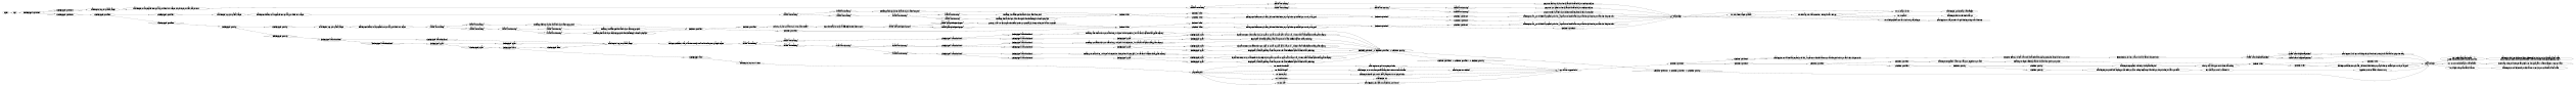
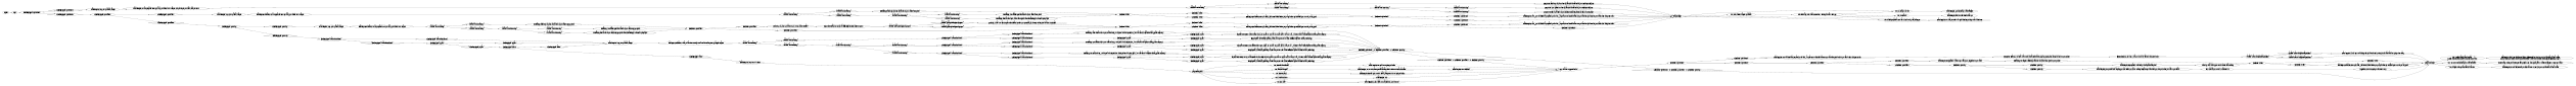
  digraph {
    rankdir=LR
    n1 [label=START]
    n2 [label=input]
    n3 [label="CheckEquipped(\"spirit_bomb\")"]
    n4 [label="CheckEquipped(\"spirit_bomb\")" shape=diamond]
    n5 [label="!(CheckEquipped(\"spirit_bomb\"))" shape=diamond]
    n6 [label="Yes: I can talk you out of it, whatever it is."]
-   n7 [label="Suggestion: You're too likable to die. Don't worry."]
+   n7 [label="Suggestion: You're too going to die. Don't worry."]
    n8 [label="prepare to foight!"]
    n9 [label="Hand/Eye Coordination: You are prepared. Don't put away your friend. Your weapon."]
    n10 [label="Variable[\"auto.is_raining\"]"]
    n11 [label="Variable[\"auto.is_raining\"]" shape=diamond]
    n12 [label="!(Variable[\"auto.is_raining\"])" shape=diamond]
    n13 [label="Variable[\"auto.is_snowing\"]"]
    n14 [label="Variable[\"auto.is_snowing\"]" shape=diamond]
    n15 [label="!(Variable[\"auto.is_snowing\"])" shape=diamond]
    n16 [label="Interfacing: Snowflakes speck the barrels of your Nachtwey A80 pistol."]
    n17 [label="Interfacing: The barrels of your Nachtwey A80 pistol shine threateningly in the cold spring light."]
    n18 [label="CheckItem(\"gun_villiers\")"]
    n19 [label="CheckItem(\"gun_villiers\")" shape=diamond]
    n20 [label="!(CheckItem(\"gun_villiers\"))" shape=diamond]
    n21 [label="Inland Empire: Good. Be ready to take damage."]
    n22 [label="CheckEquipped(\"kvalsund_multitool\")"]
    n23 [label="CheckEquipped(\"kvalsund_multitool\")" shape=diamond]
    n24 [label="!(CheckEquipped(\"kvalsund_multitool\"))" shape=diamond]
    n25 [label="Interfacing: Snowflakes stick to your Kvalsund KR+2 Multi-Tool. It looks impressive -- but what can it do against military-grade weaponry?"]
    n26 [label="CheckEquipped(\"prybar\")"]
    n27 [label="CheckItem(\"spirit_bomb\")  or  CheckItem(\"gun_villiers\")  or  CheckItem(\"gun_ruby\")"]
    n28 [label="CheckEquipped(\"prybar\")" shape=diamond]
    n29 [label="!(CheckEquipped(\"prybar\"))" shape=diamond]
    n30 [label="Physical Instrument: Snowflakes stick to your prybar. Or crowbar. Or prybar. Call it what you will -- it doesn't stand a chance against military-grade weaponry."]
    n31 [label="CheckItem(\"spirit_bomb\")  or  CheckItem(\"gun_villiers\")  or  CheckItem(\"gun_ruby\")" shape=diamond]
    n32 [label="!(CheckItem(\"spirit_bomb\")  or  CheckItem(\"gun_villiers\")  or  CheckItem(\"gun_ruby\"))" shape=diamond]
    n33 [label="Inland Empire: Stop. Now. It is time."]
    n34 [label=party_nearing_hub]
    n35 [label="You: Time for the tribunal?"]
    n36 [label="You: [Discard thought.]"]
    n37 [label="You: Time to party?"]
    n38 [label="You: Sounds ominous."]
    n39 [label="You: For what?"]
    n40 [label="CheckItem(\"spirit_bomb\")"]
    n41 [label="CheckItem(\"spirit_bomb\")" shape=diamond]
    n42 [label="!(CheckItem(\"spirit_bomb\"))" shape=diamond]
    n43 [label="Inland Empire: Your old friend has prepared you for this -- at great cost to himself. Make sure you have the spirit bomb in your hand when *shit goes south*."]
    n44 [label="CheckItem(\"gun_villiers\")"]
    n45 [label="Perception (Hearing): You hear what sounds like an enthusiastic gurgling coming from the spirit bomb in your pocket."]
    n46 [label="CheckItem(\"gun_villiers\")" shape=diamond]
    n47 [label="!(CheckItem(\"gun_villiers\"))" shape=diamond]
    n48 [label="Inland Empire: You are prepared. Don't put away your friend. Your weapon. It is glowing in your hand, ready to serve."]
    n49 [label="Variable[\"auto.is_raining\"]"]
    n50 [label="Variable[\"auto.is_raining\"]" shape=diamond]
    n51 [label="!(Variable[\"auto.is_raining\"])" shape=diamond]
    n52 [label="Composure: The oily tail end of your necktie-turned-fuse glistens in the cool spring light."]
    n53 [label=ready_to_fight]
    n54 [label="You: I'm ready to do this."]
    n55 [label="You: \"Kim, there's danger. Up ahead.\""]
    n56 [label="You: I'm scared..."]
    n57 [label="You: I'll feel prepared as soon as I switch out my real police gun."]
    n58 [label="Inland Empire: Be prepared. Make sure you have your pepperbox in your hand."]
    n59 [label="CheckItem(\"gun_ruby\")"]
    n60 [label="Interfacing: Your fingers reflexively reach for the Villiers 9mm pistol in your pocket."]
    n61 [label="CheckItem(\"gun_ruby\")" shape=diamond]
    n62 [label="!(CheckItem(\"gun_ruby\"))" shape=diamond]
    n63 [label="Physical Instrument: Water streams down your prybar. Or crowbar. Or prybar. Call it what you will -- it doesn't stand a chance against military-grade weaponry."]
    n64 [label="Physical Instrument: You try to take comfort in the weight of your prybar. Or crowbar. Or prybar. Call it what you will -- it doesn't stand a chance against military-grade weaponry."]
    n65 [label="Kim Kitsuragi: \"Then you'd better get ready.\" He frowns, then quickly adds, \"Whatever happens, I've got your back.\""]
    n66 [label="Electrochemistry: You know what you should do? Take out the spirit bomb..."]
    n67 [label="You: I prefer hand-to-hand combat.\n\"I prefer hand-to-hand combat. It's more honourable.\""]
    n68 [label="You: \"I'm not sure I feel ready for what lies ahead.\""]
    n69 [label="You: I'll fight with my bare hands if I have to."]
    n70 [label="Inland Empire: Stop. Just up ahead: danger."]
    n71 [label="Authority: What?! You can't compare the sidearm issued to you personally by the RCM to the pistol of a known criminal?"]
    n72 [label="CheckItem(\"bullet\")"]
    n73 [label="CheckItem(\"bullet\")" shape=diamond]
    n74 [label="!(CheckItem(\"bullet\"))" shape=diamond]
    n75 [label="CheckItem(\"spirit_bomb\")"]
    n76 [label="CheckItem(\"spirit_bomb\")" shape=diamond]
    n77 [label="!(CheckItem(\"spirit_bomb\"))" shape=diamond]
    n78 [label="Inland Empire: Wait -- your old friend has prepared you for this -- at great cost to himself. Make sure you have the spirit bomb in your hand when *shit goes south*."]
    n79 [label="CheckItem(\"bullet\")"]
    n80 [label="CheckItem(\"bullet\")" shape=diamond]
    n81 [label="!(CheckItem(\"bullet\"))" shape=diamond]
    n82 [label="CheckItem(\"spirit_bomb\")"]
    n83 [label="Hand/Eye Coordination: For God's sake -- find some bullets before you go any further. An unloaded gun won't do you any good!"]
    n84 [label="CheckItem(\"spirit_bomb\")" shape=diamond]
    n85 [label="!(CheckItem(\"spirit_bomb\"))" shape=diamond]
    n86 [label="Hand/Eye Coordination: You are prepared. Don't put away your friend. Your weapon."]
    n87 [label="Variable[\"auto.is_raining\"]"]
    n88 [label="Variable[\"auto.is_raining\"]" shape=diamond]
    n89 [label="!(Variable[\"auto.is_raining\"])" shape=diamond]
    n90 [label="Inland Empire: Crisis, death. You can feel it in your blue soul."]
    n91 [label="You: What am I supposed to do?"]
    n92 [label="Composure: Snow gathers on the oily fabric of the tail end of your necktie-turned-fuse."]
    n93 [label="CheckEquipped(\"kvalsund_multitool\")"]
    n94 [label="CheckEquipped(\"kvalsund_multitool\")" shape=diamond]
    n95 [label="!(CheckEquipped(\"kvalsund_multitool\"))" shape=diamond]
    n96 [label="Interfacing: Your Kvalsund KR+2 Multi-Tool looks impressive, shining in the cold spring light -- but what can it do against military-grade weaponry?"]
    n97 [label="CheckEquipped(\"prybar\")"]
    n98 [label="CheckEquipped(\"prybar\")" shape=diamond]
    n99 [label="!(CheckEquipped(\"prybar\"))" shape=diamond]
    n100 [label="Inland Empire: Wait -- your old friend has prepared you for this -- at great cost to himself. Make sure you have the spirit bomb in your hand when *shit goes south*."]
    n101 [label="Kim Kitsuragi: \"Yes. I hear commotion...\" He cups his ear. \"Let's go.\""]
    n102 [label="Interfacing: Snowflakes speck the barrels of your Villiers 9mm pistol."]
    n103 [label="Authority: Why don't you take out your trusty Villiers instead?"]
    n104 [label="Logic: There really isn't much of a difference between these two guns..."]
    n105 [label="Variable[\"plaza.spirit_logic_rubys_gun\"]"]
    n106 [label="Variable[\"plaza.spirit_logic_rubys_gun\"]" shape=diamond]
    n107 [label="!(Variable[\"plaza.spirit_logic_rubys_gun\"])" shape=diamond]
    n108 [label="Inland Empire: This is not the time to discuss preferences. It's not just your own life that will be at stake.\nAnd you think you're off to die an honourable death? What about the lives of the people depending on you?"]
-   n109 [label="Inland Empire: Yes. And it's not going to be fun." shape=diamond]
+   n109 [label="Inland Empire: Yes. And it's not going to be fun."]
    n110 [label="CheckEquipped(\"sabre\")"]
    n111 [label="CheckEquipped(\"sabre\")" shape=diamond]
    n112 [label="!(CheckEquipped(\"sabre\"))" shape=diamond]
    n113 [label="Inland Empire: Stop. Just up ahead: danger."]
    n114 [label="Hand/Eye Coordination: What you have isn't enough. You'll need more firepower. A ranged weapon."]
    n115 [label="Interfacing: Raindrops slip from the barrels of your Villiers 9mm pistol."]
    n116 [label="Inland Empire: No, no. You cannot get off that easy. This is serious. Lives are at stake."]
    n117 [label="Inland Empire: Yours included."]
    n118 [label="Variable[\"auto.is_snowing\"]"]
    n119 [label="Variable[\"auto.is_snowing\"]" shape=diamond]
    n120 [label="!(Variable[\"auto.is_snowing\"])" shape=diamond]
    n121 [label="Variable[\"auto.is_snowing\"]"]
    n122 [label="Variable[\"auto.is_snowing\"]" shape=diamond]
    n123 [label="!(Variable[\"auto.is_snowing\"])" shape=diamond]
    n124 [label="Inland Empire: It would be better if you didn't have to. It's not just your own life that will be at stake."]
    n125 [label="CheckItem(\"bullet\")"]
    n126 [label="CheckItem(\"bullet\")" shape=diamond]
    n127 [label="!(CheckItem(\"bullet\"))" shape=diamond]
    n128 [label="Hand/Eye Coordination: For God's sake -- find some bullets before you go any further. An unloaded gun won't do you any good!"]
    n129 [label="Inland Empire: Be prepared. Wield Ruby's double-barrelled pistol."]
    n130 [label="Inland Empire: Arm yourself with anything you can. Unless you have... nothing? Because you didn't find your lost gun? Then just walk to your death."]
    n131 [label="Authority: What a shitty gun. But it's better than nothing."]
    n132 [label="Encyclopedia: Statistically speaking, sabres have proven to be rather ineffective against advanced military technology."]
    n133 [label="Composure: Raindrops slip down the oily fabric of the tail end of your necktie-turned-fuse."]
    n134 [label="Inland Empire: Do what you need to do. And then keep moving toward the future."]
    n135 [label="Inland Empire: This isn't the time for fear. Go."]
    n136 [label="Inland Empire: Time for grim, serious, deadly, dangerous. It's not going to be fun."]
    n137 [label="Inland Empire: It is."]
    n138 [label="Variable[\"coast.orb_fight_ready_elchem\"]"]
    n139 [label="Variable[\"coast.orb_fight_ready_elchem\"]" shape=diamond]
    n140 [label="!(Variable[\"coast.orb_fight_ready_elchem\"])" shape=diamond]
    n141 [label="CheckEquipped(\"prybar\")"]
    n142 [label="CheckEquipped(\"prybar\")" shape=diamond]
    n143 [label="!(CheckEquipped(\"prybar\"))" shape=diamond]
    n144 [label="CheckEquipped(\"prybar\")"]
    n145 [label="CheckEquipped(\"prybar\")" shape=diamond]
    n146 [label="!(CheckEquipped(\"prybar\"))" shape=diamond]
    n147 [label="Encyclopedia: Statistically speaking, sabres have proven to be rather ineffective against  military technology."]
    n148 [label="CheckEquipped(\"gun_villiers\")"]
    n149 [label="CheckEquipped(\"gun_villiers\")" shape=diamond]
    n150 [label="!(CheckEquipped(\"gun_villiers\"))" shape=diamond]
    n151 [label="Inland Empire: Stop. Just up ahead: danger."]
    n152 [label="Inland Empire: Shush. He's not drinking the spirit bomb. He's putting it in his hand and he's going to be ready."]
    n153 [label="Hand/Eye Coordination: For God's sake -- find some bullets before you go any further. An unloaded gun won't do you any good!"]
    n154 [label="Interfacing: Raindrops slip from the barrels of your Nachtwey A80 pistol."]
    n155 [label="CheckEquipped(\"gun_ruby\")"]
    n156 [label="CheckEquipped(\"gun_ruby\")" shape=diamond]
    n157 [label="!(CheckEquipped(\"gun_ruby\"))" shape=diamond]
    n158 [label="Variable[\"auto.is_raining\"]"]
    n159 [label="Variable[\"auto.is_raining\"]" shape=diamond]
    n160 [label="!(Variable[\"auto.is_raining\"])" shape=diamond]
    n161 [label="CheckEquipped(\"kvalsund_multitool\")"]
    n162 [label="Variable[\"auto.is_snowing\"]"]
    n163 [label="CheckEquipped(\"kvalsund_multitool\")" shape=diamond]
    n164 [label="!(CheckEquipped(\"kvalsund_multitool\"))" shape=diamond]
    n165 [label="Variable[\"auto.is_snowing\"]" shape=diamond]
    n166 [label="!(Variable[\"auto.is_snowing\"])" shape=diamond]
    n167 [label="Interfacing: The barrels of your Villiers 9mm pistol shine threateningly in the cold spring light."]
    n168 [label="CheckEquipped(\"kvalsund_multitool\")"]
    n169 [label="CheckEquipped(\"kvalsund_multitool\")" shape=diamond]
    n170 [label="!(CheckEquipped(\"kvalsund_multitool\"))" shape=diamond]
    n171 [label="Inland Empire: Stop. Just up ahead: danger."]
    n172 [label="Encyclopedia: Statistically speaking, sabres have proven to be rather ineffective against advanced military technology."]
    n173 [label="Interfacing: Water streams down your Kvalsund KR+2 Multi-Tool. It looks impressive -- but what can it do against military-grade weaponry?"]
    n1 -> n2
    n2 -> n3
    n3 -> n4
    n3 -> n5
    n4 -> n70
    n5 -> n148
    n6 -> n7
    n7 -> n8
    n8 -> n67
    n8 -> n68
    n8 -> n69
    n9 -> n10
    n10 -> n11
    n10 -> n12
    n11 -> n154
    n12 -> n13
    n13 -> n14
    n13 -> n15
    n14 -> n16
    n15 -> n17
    n16 -> n18
    n17 -> n18
    n18 -> n19
    n18 -> n20
    n19 -> n103
    n20 -> n72
    n22 -> n23
    n22 -> n24
    n23 -> n25
    n24 -> n26
    n25 -> n27
    n26 -> n28
    n26 -> n29
    n27 -> n31
    n27 -> n32
    n28 -> n30
    n29 -> n132
    n30 -> n27
    n31 -> n91
    n32 -> n8
    n33 -> n34
    n34 -> n35
    n34 -> n36
    n34 -> n37
    n34 -> n38
    n34 -> n39
    n35 -> n109
    n36 -> n116
    n37 -> n136
    n38 -> n137
    n39 -> n90
    n40 -> n41
    n40 -> n42
    n41 -> n43
    n42 -> n44
    n43 -> n45
    n44 -> n46
    n44 -> n47
    n45 -> n66
    n46 -> n58
    n47 -> n59
    n48 -> n49
    n49 -> n50
    n49 -> n51
    n50 -> n133
    n51 -> n121
    n52 -> n53
    n53 -> n54
    n53 -> n55
    n53 -> n56
    n53 -> n57
    n54 -> n21
    n55 -> n101
    n56 -> n135
    n57 -> n134
    n58 -> n60
    n59 -> n61
    n59 -> n62
    n60 -> n125
    n61 -> n129
    n62 -> n130
    n63 -> n27
    n64 -> n27
    n66 -> n138
    n67 -> n108
    n68 -> n65
    n69 -> n124
    n70 -> n48
    n71 -> n72
    n72 -> n73
    n72 -> n74
    n73 -> n75
    n74 -> n153
    n75 -> n76
    n75 -> n77
    n76 -> n78
    n77 -> n53
    n78 -> n53
    n79 -> n80
    n79 -> n81
    n80 -> n82
    n81 -> n83
    n82 -> n84
    n82 -> n85
    n83 -> n82
    n84 -> n100
    n85 -> n53
    n86 -> n87
    n87 -> n88
    n87 -> n89
    n88 -> n115
    n89 -> n118
    n90 -> n91
    n91 -> n40
    n92 -> n53
    n93 -> n94
    n93 -> n95
    n94 -> n96
    n95 -> n97
    n96 -> n27
    n97 -> n98
    n97 -> n99
    n98 -> n64
    n99 -> n172
    n100 -> n53
    n101 -> n54
    n101 -> n56
    n101 -> n57
    n102 -> n79
    n103 -> n104
    n104 -> n105
    n105 -> n106
    n105 -> n107
    n106 -> n71
    n107 -> n72
    n109 -> n91
    n110 -> n111
    n110 -> n112
    n111 -> n113
    n112 -> n33
    n113 -> n114
    n114 -> n158
    n115 -> n79
    n116 -> n117
    n117 -> n91
    n118 -> n119
    n118 -> n120
    n119 -> n102
    n120 -> n167
    n121 -> n122
    n121 -> n123
    n122 -> n92
    n123 -> n52
    n125 -> n126
    n125 -> n127
    n126 -> n8
    n127 -> n128
    n128 -> n8
    n129 -> n131
    n130 -> n6
    n131 -> n125
    n132 -> n27
    n133 -> n53
    n136 -> n91
    n137 -> n91
    n138 -> n139
    n138 -> n140
    n139 -> n152
    n140 -> n8
    n141 -> n142
    n141 -> n143
    n142 -> n113
    n143 -> n110
    n144 -> n145
    n144 -> n146
    n145 -> n63
    n146 -> n147
    n147 -> n27
    n148 -> n149
    n148 -> n150
    n149 -> n151
    n150 -> n155
    n151 -> n86
    n152 -> n8
    n153 -> n75
    n154 -> n18
    n155 -> n156
    n155 -> n157
    n156 -> n171
    n157 -> n168
    n158 -> n159
    n158 -> n160
    n159 -> n161
    n160 -> n162
    n161 -> n163
    n161 -> n164
    n162 -> n165
    n162 -> n166
    n163 -> n173
    n164 -> n144
    n165 -> n22
    n166 -> n93
    n167 -> n79
    n168 -> n169
    n168 -> n170
    n169 -> n113
    n170 -> n141
    n171 -> n9
    n172 -> n27
    n173 -> n27
  }
